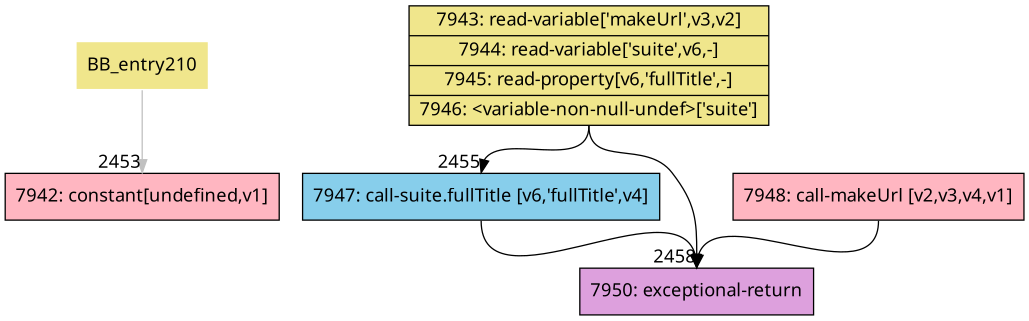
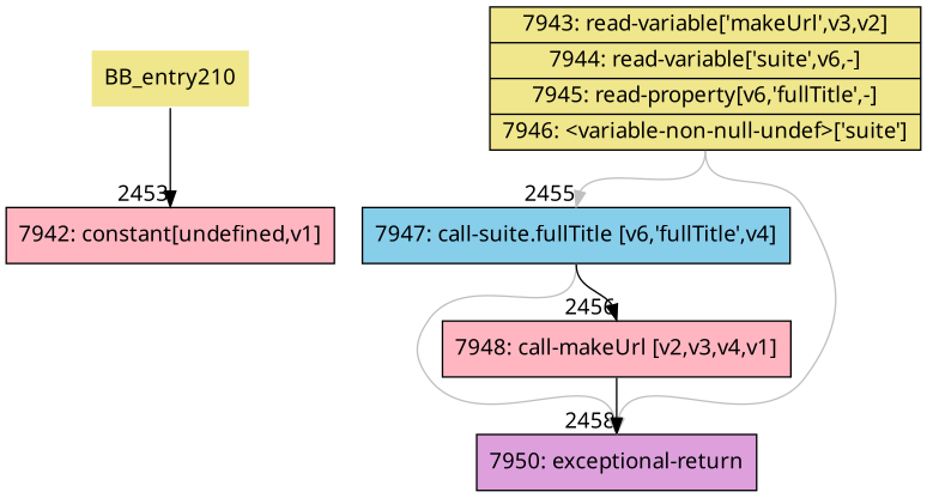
  digraph {
    fontname="Noto Sans"
    rankdir=TD
    node [fillcolor=khaki fontname="Noto Sans" shape=record style=filled]
    edge [fontname="Noto Sans" headport=n tailport=s]
    BB_entry210 [shape=none]
    n2 [fillcolor=lightpink label="{7942: constant[undefined,v1]}"]
    n3 [label="{7943: read-variable['makeUrl',v3,v2]|7944: read-variable['suite',v6,-]|7945: read-property[v6,'fullTitle',-]|7946: \<variable-non-null-undef\>['suite']}"]
    n4 [fillcolor=skyblue label="{7947: call-suite.fullTitle [v6,'fullTitle',v4]}"]
    n5 [fillcolor=plum label="{7950: exceptional-return}"]
    n6 [fillcolor=lightpink label="{7948: call-makeUrl [v2,v3,v4,v1]}"]
-   BB_entry210 -> n2 [headlabel="    2453" color=gray]
-   n3 -> n4 [headlabel="      2455"]
-   n3 -> n5 [color=black headlabel="      2458"]
-   n4 -> n5 [color=black]
+   BB_entry210 -> n2 [headlabel="    2453"]
+   n3 -> n4 [headlabel="      2455" color=gray]
+   n3 -> n5 [color=gray headlabel="      2458"]
+   n4 -> n5 [color=gray]
+   n4 -> n6 [headlabel="      2456"]
    n6 -> n5 [color=black]
  }
